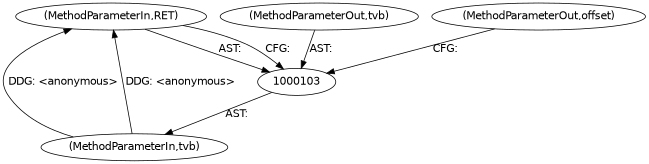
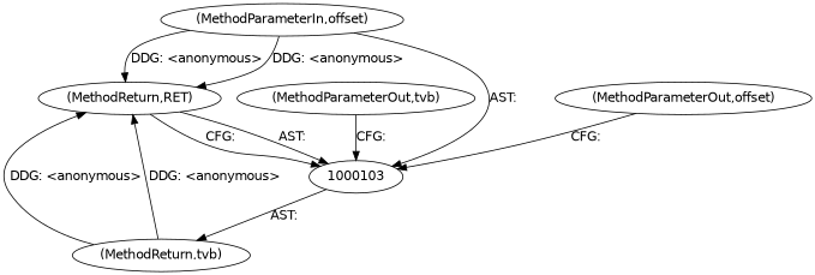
  digraph {
    fontname="DejaVu Sans"
    node [fontname="DejaVu Sans"]
    edge [fontname="DejaVu Sans"]
-   n1 [label="(MethodParameterIn,RET)"]
+   n1 [label="(MethodReturn,RET)"]
    1000103
-   n3 [label="(MethodParameterIn,tvb)"]
+   n3 [label="(MethodReturn,tvb)"]
    n4 [label="(MethodParameterOut,tvb)"]
+   n5 [label="(MethodParameterIn,offset)"]
    n6 [label="(MethodParameterOut,offset)"]
    n1 -> 1000103 [label="AST: "]
    n1 -> 1000103 [label="CFG: "]
    1000103 -> n3 [label="AST: "]
    n3 -> n1 [label="DDG: <anonymous>"]
    n3 -> n1 [label="DDG: <anonymous>"]
-   n4 -> 1000103 [label="AST: "]
+   n4 -> 1000103 [label="CFG: "]
+   n5 -> n1 [label="DDG: <anonymous>"]
+   n5 -> n1 [label="DDG: <anonymous>"]
+   n5 -> 1000103 [label="AST: "]
    n6 -> 1000103 [label="CFG: "]
  }
